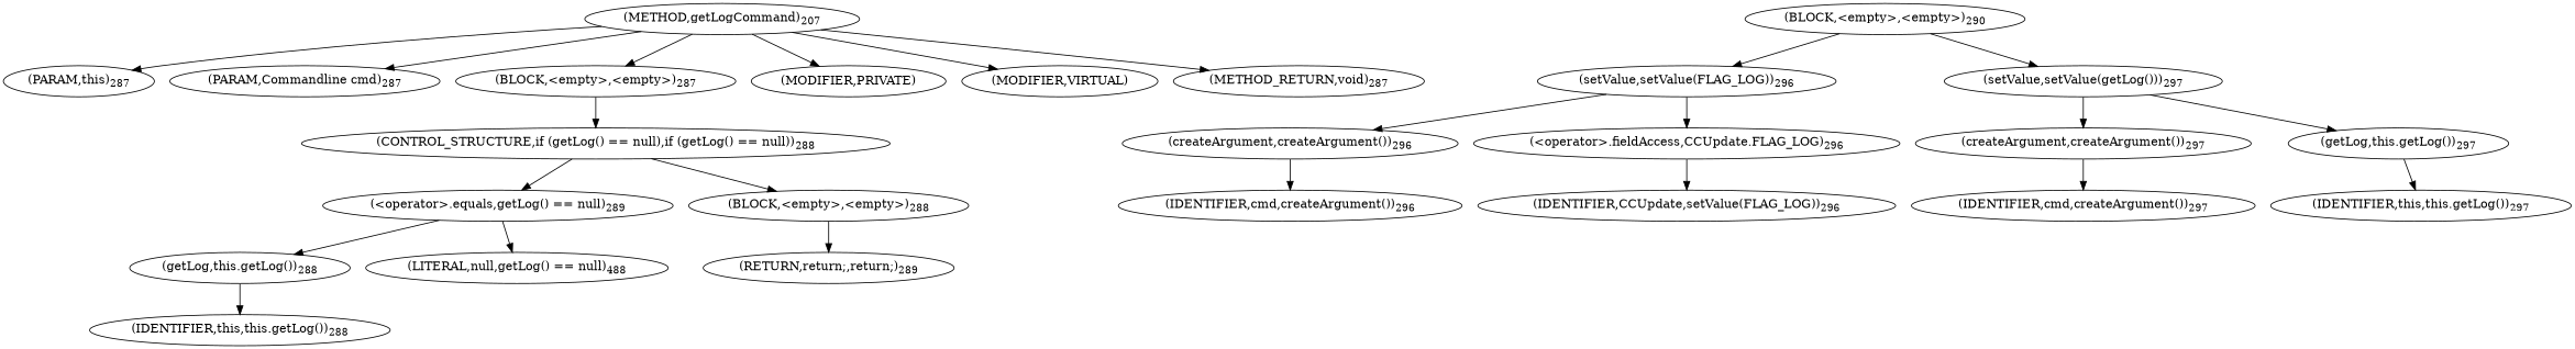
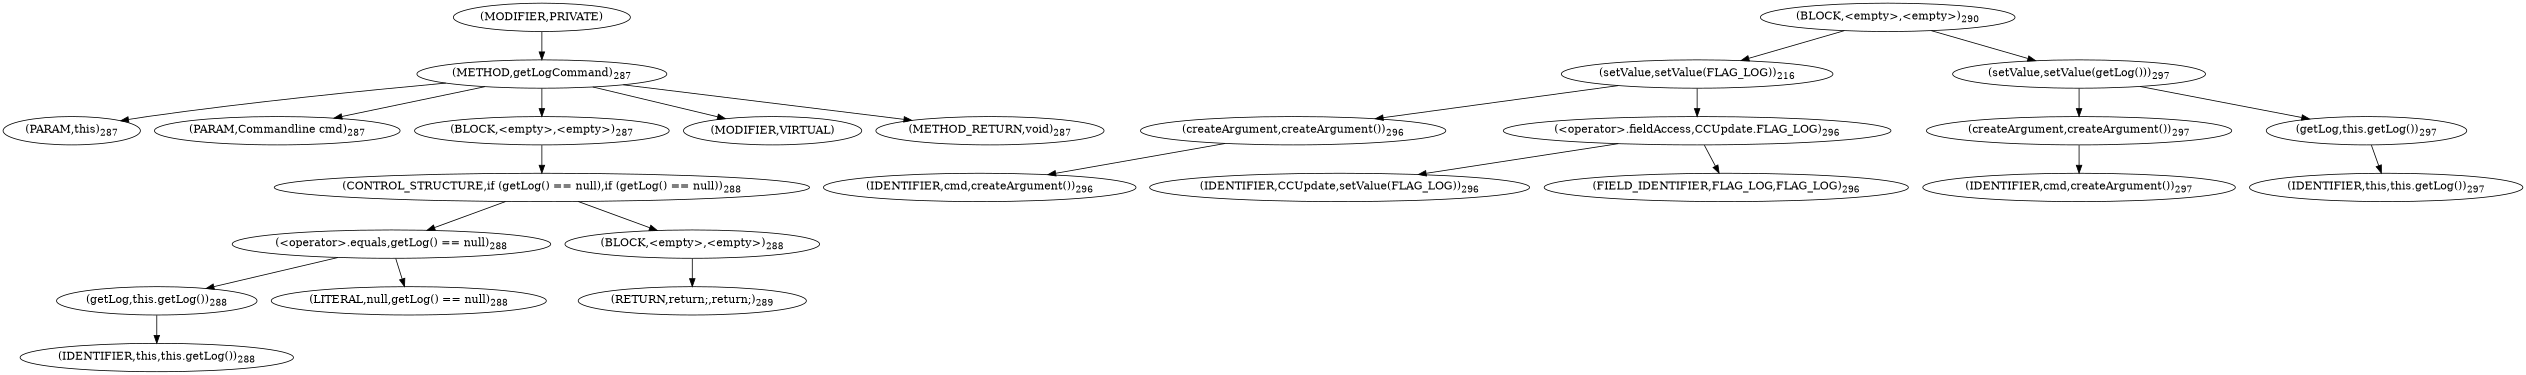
  digraph {
-   n1 [label=<(METHOD,getLogCommand)<SUB>207</SUB>>]
+   n1 [label=<(METHOD,getLogCommand)<SUB>287</SUB>>]
    n2 [label=<(PARAM,this)<SUB>287</SUB>>]
    n3 [label=<(PARAM,Commandline cmd)<SUB>287</SUB>>]
    n4 [label=<(BLOCK,&lt;empty&gt;,&lt;empty&gt;)<SUB>287</SUB>>]
    n5 [label=<(MODIFIER,PRIVATE)>]
    n6 [label=<(MODIFIER,VIRTUAL)>]
    n7 [label=<(METHOD_RETURN,void)<SUB>287</SUB>>]
    n8 [label=<(CONTROL_STRUCTURE,if (getLog() == null),if (getLog() == null))<SUB>288</SUB>>]
-   n9 [label=<(&lt;operator&gt;.equals,getLog() == null)<SUB>289</SUB>>]
+   n9 [label=<(&lt;operator&gt;.equals,getLog() == null)<SUB>288</SUB>>]
    n10 [label=<(BLOCK,&lt;empty&gt;,&lt;empty&gt;)<SUB>288</SUB>>]
    n11 [label=<(getLog,this.getLog())<SUB>288</SUB>>]
-   n12 [label=<(LITERAL,null,getLog() == null)<SUB>488</SUB>>]
+   n12 [label=<(LITERAL,null,getLog() == null)<SUB>288</SUB>>]
    n13 [label=<(RETURN,return;,return;)<SUB>289</SUB>>]
    n14 [label=<(IDENTIFIER,this,this.getLog())<SUB>288</SUB>>]
    n15 [label=<(BLOCK,&lt;empty&gt;,&lt;empty&gt;)<SUB>290</SUB>>]
-   n16 [label=<(setValue,setValue(FLAG_LOG))<SUB>296</SUB>>]
+   n16 [label=<(setValue,setValue(FLAG_LOG))<SUB>216</SUB>>]
    n17 [label=<(setValue,setValue(getLog()))<SUB>297</SUB>>]
    n18 [label=<(createArgument,createArgument())<SUB>296</SUB>>]
    n19 [label=<(&lt;operator&gt;.fieldAccess,CCUpdate.FLAG_LOG)<SUB>296</SUB>>]
    n20 [label=<(createArgument,createArgument())<SUB>297</SUB>>]
    n21 [label=<(getLog,this.getLog())<SUB>297</SUB>>]
    n22 [label=<(IDENTIFIER,cmd,createArgument())<SUB>296</SUB>>]
    n23 [label=<(IDENTIFIER,CCUpdate,setValue(FLAG_LOG))<SUB>296</SUB>>]
+   n24 [label=<(FIELD_IDENTIFIER,FLAG_LOG,FLAG_LOG)<SUB>296</SUB>>]
    n25 [label=<(IDENTIFIER,cmd,createArgument())<SUB>297</SUB>>]
    n26 [label=<(IDENTIFIER,this,this.getLog())<SUB>297</SUB>>]
    n1 -> n2
    n1 -> n3
    n1 -> n4
-   n1 -> n5
+   n5 -> n1
    n1 -> n6
    n1 -> n7
    n4 -> n8
    n8 -> n9
    n8 -> n10
    n9 -> n11
    n9 -> n12
    n10 -> n13
    n11 -> n14
    n15 -> n16
    n15 -> n17
    n16 -> n18
    n16 -> n19
    n17 -> n20
    n17 -> n21
    n18 -> n22
    n19 -> n23
+   n19 -> n24
    n20 -> n25
    n21 -> n26
  }
